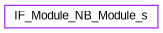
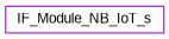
  digraph {
    rankdir=TB
    fontname="Liberation Sans"
-   n1 [color=purple fillcolor=white fontname="Liberation Sans" fontsize=10 height=0.2 label=IF_Module_NB_Module_s shape=record style=filled width=0.4]
+   n1 [color=purple fillcolor=white fontname="Liberation Sans" fontsize=10 height=0.2 label=IF_Module_NB_IoT_s shape=record style=filled width=0.4]
  }
